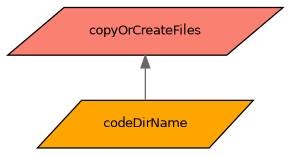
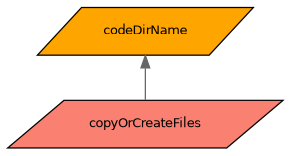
  digraph {
    rankdir=TB
    node [color=black fontname=Helvetica fontsize=10 shape=parallelogram style=filled]
    n1 [fillcolor=salmon fontcolor=black height=0.2 label=copyOrCreateFiles width=0.4]
    n2 [height=0.2 label=codeDirName width=0.4 fillcolor=orange]
-   n1 -> n2 [color=gray40 dir=back fontname=Helvetica fontsize=10 labelfontname=Helvetica labelfontsize=10 style=solid]
+   n2 -> n1 [color=gray40 dir=back fontname=Helvetica fontsize=10 labelfontname=Helvetica labelfontsize=10 style=solid]
  }
